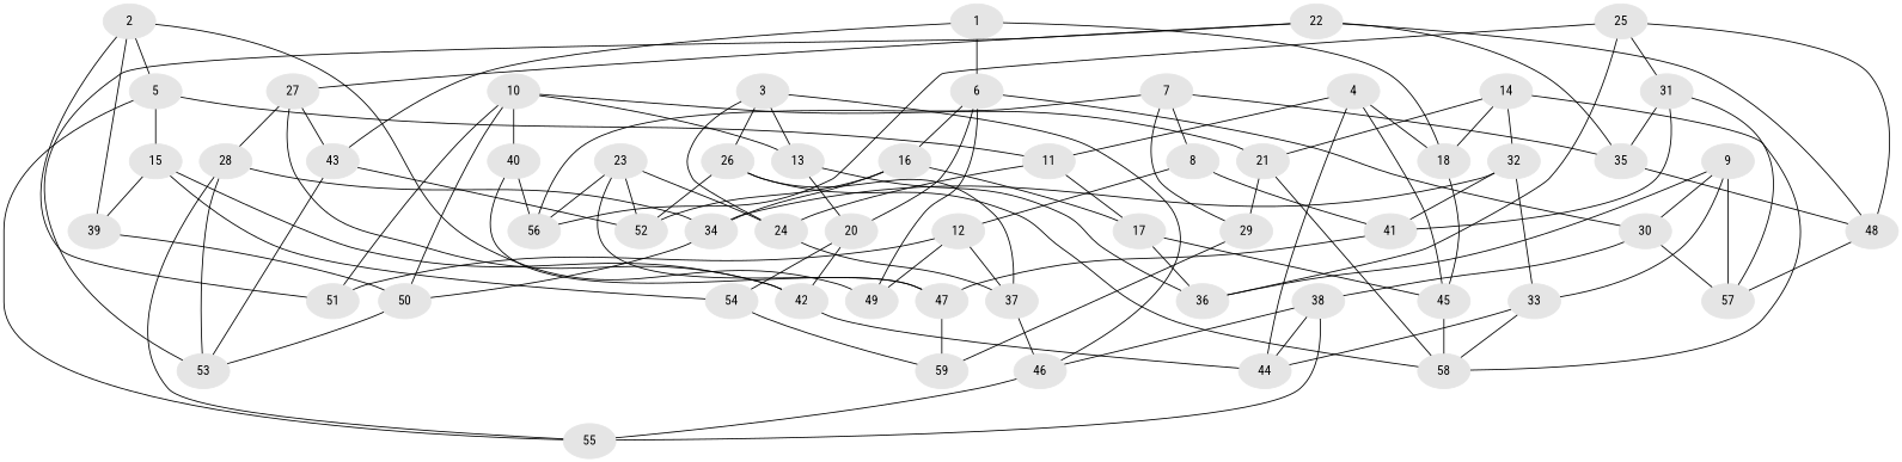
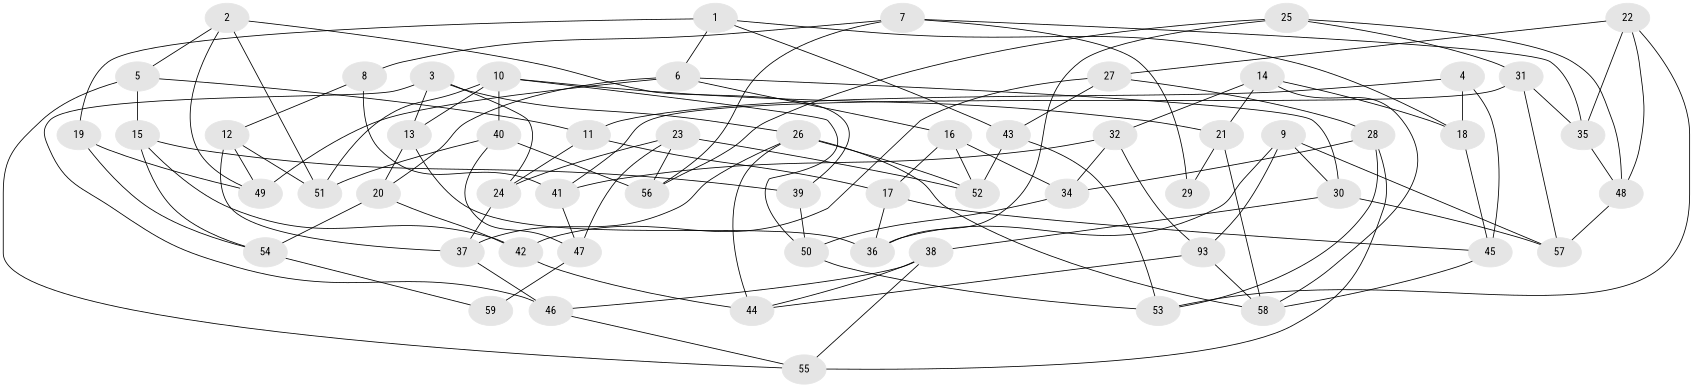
  graph {
    fontname="Roboto Condensed"
    node [color=gray90 fontname="Roboto Condensed" style=filled]
    edge [fontname="Roboto Condensed"]
    1
    6
    18
+   19
    43
    49
    16
    30
    20
    45
    54
    52
    53
    2
    5
    39
    51
    11
    15
    55
    50
    3
    13
    24
    26
    46
    36
    37
    58
    4
    44
    17
    42
    34
    57
    38
    7
    8
    29
    35
    56
    12
    41
    59
    48
    47
    9
-   33
+   33 [label=93]
    10
    21
    40
    14
    32
    22
    27
    28
    23
    25
    31
    1 -- 6
    1 -- 18
+   1 -- 19
    1 -- 43
    6 -- 49
    6 -- 16
    6 -- 30
    6 -- 20
    18 -- 45
+   19 -- 49
+   19 -- 54
    43 -- 52
    43 -- 53
    16 -- 52
    16 -- 17
    16 -- 34
    30 -- 57
    30 -- 38
    20 -- 54
    20 -- 42
    45 -- 58
    54 -- 59
    2 -- 49
    2 -- 5
    2 -- 39
    2 -- 51
    5 -- 11
    5 -- 15
    5 -- 55
    39 -- 50
    11 -- 24
    11 -- 17
    15 -- 54
    15 -- 39
    15 -- 42
    50 -- 53
    3 -- 13
    3 -- 24
    3 -- 26
    3 -- 46
    13 -- 20
    13 -- 36
    24 -- 37
    26 -- 52
    26 -- 37
    26 -- 58
    46 -- 55
    37 -- 46
    4 -- 18
    4 -- 45
    4 -- 11
-   4 -- 44
+   26 -- 44
    17 -- 45
    17 -- 36
    42 -- 44
    34 -- 50
    38 -- 55
    38 -- 46
    38 -- 44
    7 -- 8
    7 -- 29
    7 -- 35
    7 -- 56
    8 -- 12
    8 -- 41
-   29 -- 59
    35 -- 48
    12 -- 49
    12 -- 51
    12 -- 37
    41 -- 47
    48 -- 57
    47 -- 59
    9 -- 30
    9 -- 36
    9 -- 57
    9 -- 33
    33 -- 58
    33 -- 44
    10 -- 51
    10 -- 50
    10 -- 13
    10 -- 21
    10 -- 40
    21 -- 58
    21 -- 29
+   40 -- 51
    40 -- 56
    40 -- 47
    14 -- 18
    14 -- 58
    14 -- 21
    14 -- 32
    32 -- 34
    32 -- 41
    32 -- 33
    22 -- 53
    22 -- 35
    22 -- 48
    22 -- 27
    27 -- 43
    27 -- 42
    27 -- 28
    28 -- 53
    28 -- 55
    28 -- 34
    23 -- 52
    23 -- 24
    23 -- 56
    23 -- 47
    25 -- 36
    25 -- 56
    25 -- 48
    25 -- 31
    31 -- 57
    31 -- 35
    31 -- 41
  }
